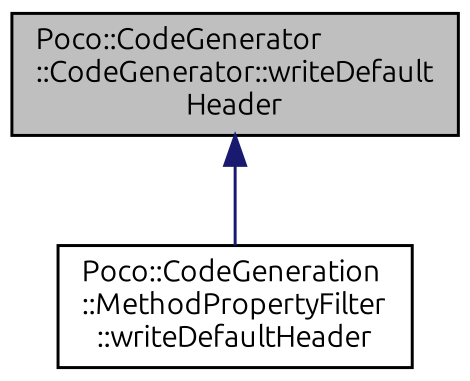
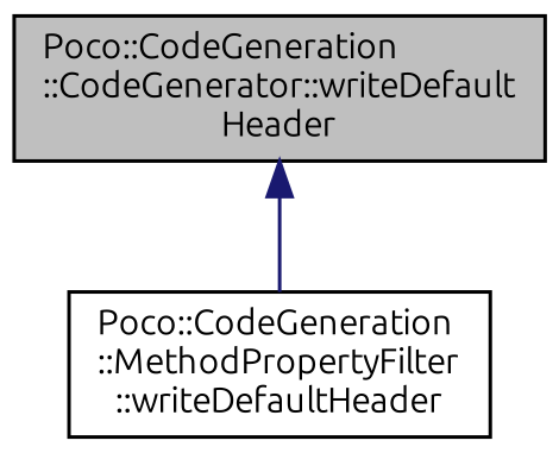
  digraph {
    rankdir=TB
    fontname=Ubuntu
    node [color=black fontname=Ubuntu fontsize=10 shape=record style=filled]
-   n1 [fillcolor=grey75 fontcolor=black height=0.2 label="Poco::CodeGenerator\l::CodeGenerator::writeDefault\lHeader" width=0.4]
+   n1 [fillcolor=grey75 fontcolor=black height=0.2 label="Poco::CodeGeneration\l::CodeGenerator::writeDefault\lHeader" width=0.4]
    n2 [fillcolor=white height=0.2 label="Poco::CodeGeneration\l::MethodPropertyFilter\l::writeDefaultHeader" width=0.4]
    n1 -> n2 [color=midnightblue dir=back fontname=Ubuntu fontsize=10 labelfontname=Helvetica labelfontsize=10 style=solid]
  }
